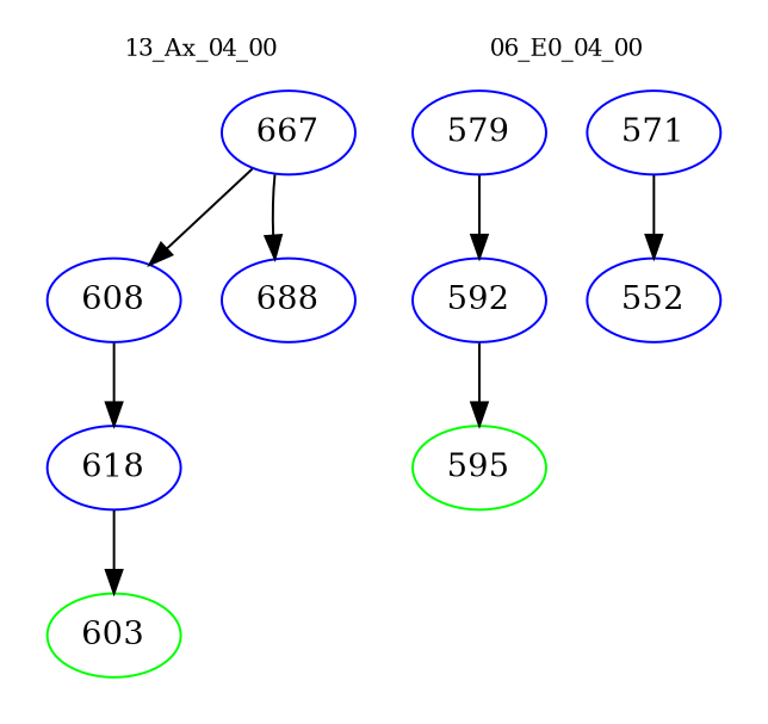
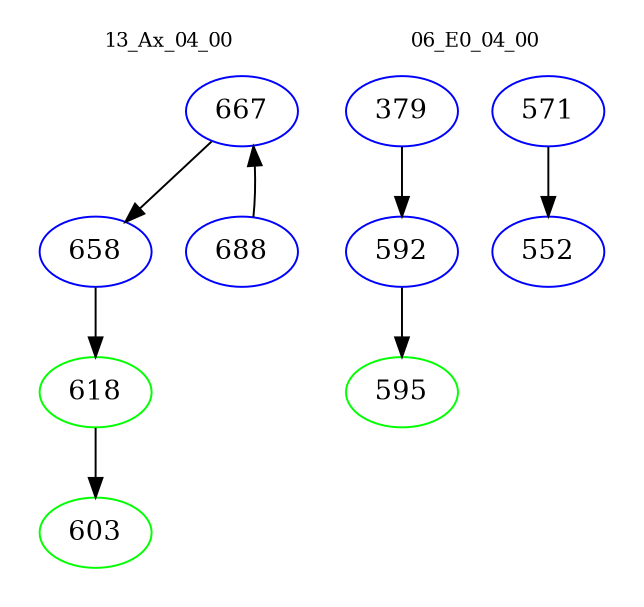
  digraph {
    node [color=blue]
    edge [color=black]
    n1 [label=667]
-   n2 [label=608]
+   n2 [label=658]
    n3 [label=688]
-   n4 [label=618]
+   n4 [color=green label=618]
    n5 [color=green label=603]
    n6 [label=571]
    n7 [label=552]
-   n8 [label=579]
+   n8 [label=379]
    n9 [label=592]
    n10 [color=green label=595]
    subgraph cluster_1 {
      color=white
      fontsize=10
      label="13_Ax_04_00"
      n1
      n2
      n3
      n4
      n5
    }
    subgraph cluster_2 {
      color=white
      fontsize=10
      label="06_E0_04_00"
      n6
      n7
      n8
      n9
      n10
    }
    n1 -> n2
-   n1 -> n3
+   n3 -> n1
    n2 -> n4
    n4 -> n5
    n6 -> n7
    n8 -> n9
    n9 -> n10
  }
